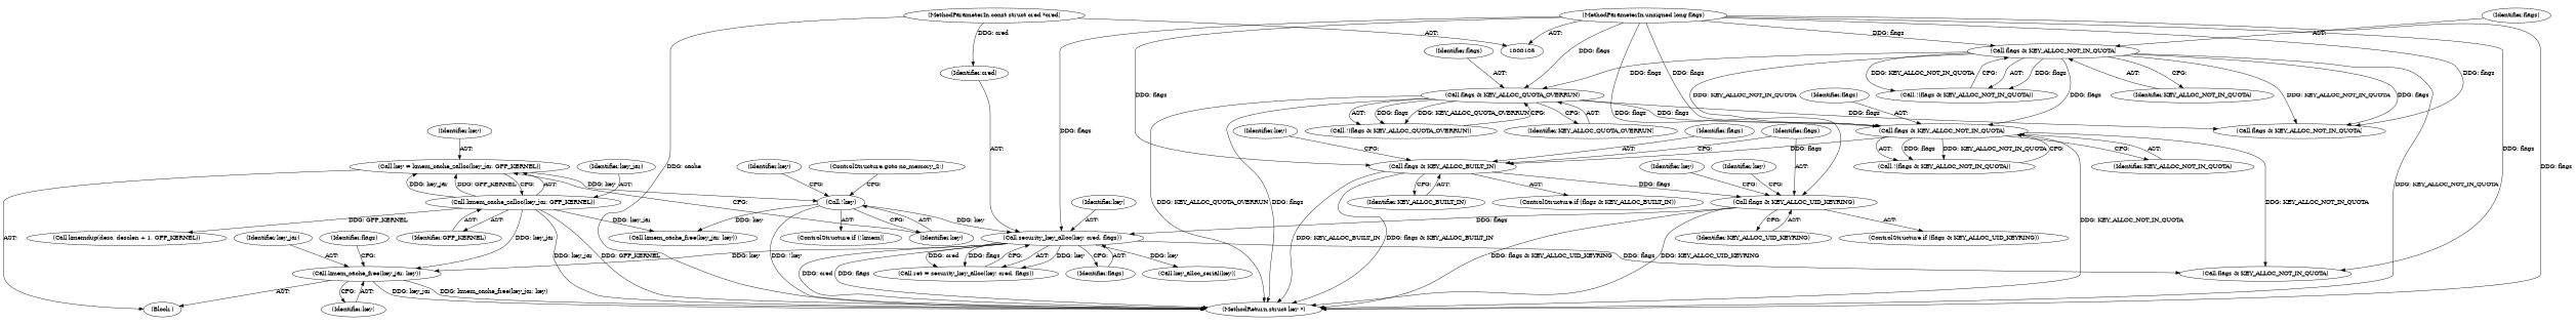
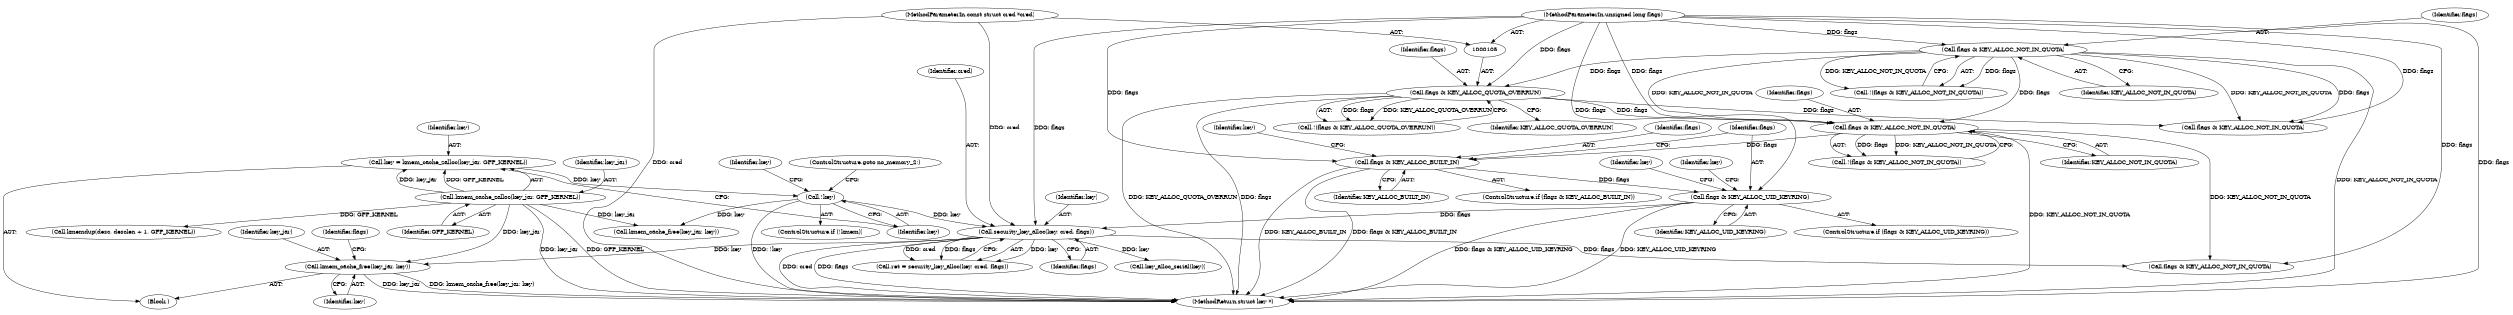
  digraph {
    n1 [label="(Call,kmem_cache_free(key_jar, key))"]
    n2 [label="(Identifier,key)"]
    n3 [label="(Block,)"]
    n4 [label="(MethodReturn,struct key *)"]
    n5 [label="(Call,kmem_cache_zalloc(key_jar, GFP_KERNEL))"]
    n6 [label="(Call,key = kmem_cache_zalloc(key_jar, GFP_KERNEL))"]
    n7 [label="(Call,kmemdup(desc, desclen + 1, GFP_KERNEL))"]
    n8 [label="(Identifier,GFP_KERNEL)"]
    n9 [label="(Call,kmem_cache_free(key_jar, key))"]
    n10 [label="(Call,!key)"]
    n11 [label="(Call,security_key_alloc(key, cred, flags))"]
    n12 [label="(Call,flags & KEY_ALLOC_NOT_IN_QUOTA)"]
    n13 [label="(Call,key_alloc_serial(key))"]
    n14 [label="(Call,ret = security_key_alloc(key, cred, flags))"]
    n15 [label="(Identifier,flags)"]
    n16 [label="(ControlStructure,if (!kmem))"]
    n17 [label="(Identifier,key)"]
    n18 [label="(MethodParameterIn,const struct cred *cred)"]
    1000105
    n20 [label="(Call,flags & KEY_ALLOC_UID_KEYRING)"]
    n21 [label="(Identifier,KEY_ALLOC_UID_KEYRING)"]
    n22 [label="(ControlStructure,if (flags & KEY_ALLOC_UID_KEYRING))"]
    n23 [label="(Call,flags & KEY_ALLOC_BUILT_IN)"]
    n24 [label="(Identifier,KEY_ALLOC_BUILT_IN)"]
    n25 [label="(ControlStructure,if (flags & KEY_ALLOC_BUILT_IN))"]
    n26 [label="(Call,flags & KEY_ALLOC_NOT_IN_QUOTA)"]
    n27 [label="(Identifier,KEY_ALLOC_NOT_IN_QUOTA)"]
    n28 [label="(Call,!(flags & KEY_ALLOC_NOT_IN_QUOTA))"]
    n29 [label="(Call,flags & KEY_ALLOC_NOT_IN_QUOTA)"]
    n30 [label="(Call,flags & KEY_ALLOC_QUOTA_OVERRUN)"]
    n31 [label="(Call,flags & KEY_ALLOC_NOT_IN_QUOTA)"]
    n32 [label="(Call,!(flags & KEY_ALLOC_NOT_IN_QUOTA))"]
    n33 [label="(Identifier,KEY_ALLOC_NOT_IN_QUOTA)"]
    n34 [label="(Identifier,KEY_ALLOC_QUOTA_OVERRUN)"]
    n35 [label="(Call,!(flags & KEY_ALLOC_QUOTA_OVERRUN))"]
    n36 [label="(MethodParameterIn,unsigned long flags)"]
    n37 [label="(Identifier,flags)"]
    n38 [label="(Identifier,key)"]
    n39 [label="(Identifier,cred)"]
    n40 [label="(Identifier,key)"]
    n41 [label="(Identifier,flags)"]
    n42 [label="(Identifier,flags)"]
    n43 [label="(Identifier,key_jar)"]
    n44 [label="(Identifier,key)"]
    n45 [label="(Identifier,flags)"]
    n46 [label="(ControlStructure,goto no_memory_2;)"]
    n47 [label="(Identifier,key)"]
    n48 [label="(Identifier,flags)"]
    n49 [label="(Identifier,flags)"]
    n50 [label="(Identifier,key)"]
    n51 [label="(Identifier,key)"]
    n52 [label="(Identifier,key_jar)"]
    n1 -> n2 [label="CFG: "]
    n1 -> n3 [label="AST: "]
    n1 -> n4 [label="DDG: key_jar"]
    n1 -> n4 [label="DDG: kmem_cache_free(key_jar, key)"]
    n2 -> n1 [label="AST: "]
    n5 -> n1 [label="DDG: key_jar"]
    n5 -> n4 [label="DDG: key_jar"]
    n5 -> n4 [label="DDG: GFP_KERNEL"]
    n5 -> n6 [label="AST: "]
    n5 -> n6 [label="DDG: key_jar"]
    n5 -> n6 [label="DDG: GFP_KERNEL"]
    n5 -> n7 [label="DDG: GFP_KERNEL"]
    n5 -> n8 [label="AST: "]
    n5 -> n9 [label="DDG: key_jar"]
    n6 -> n3 [label="AST: "]
-   n6 -> n5 [label="CFG: "]
    n6 -> n10 [label="DDG: key"]
    n8 -> n5 [label="AST: "]
    n10 -> n4 [label="DDG: !key"]
    n10 -> n9 [label="DDG: key"]
    n10 -> n11 [label="DDG: key"]
    n10 -> n16 [label="AST: "]
    n10 -> n17 [label="CFG: "]
    n11 -> n1 [label="DDG: key"]
    n11 -> n4 [label="DDG: flags"]
    n11 -> n4 [label="DDG: cred"]
    n11 -> n12 [label="DDG: flags"]
    n11 -> n13 [label="DDG: key"]
    n11 -> n14 [label="AST: "]
    n11 -> n14 [label="DDG: key"]
    n11 -> n14 [label="DDG: cred"]
    n11 -> n14 [label="DDG: flags"]
    n11 -> n15 [label="CFG: "]
    n14 -> n11 [label="CFG: "]
    n15 -> n11 [label="AST: "]
    n17 -> n6 [label="CFG: "]
    n17 -> n10 [label="AST: "]
-   n18 -> n4 [label="DDG: cache"]
-   n18 -> n39 [label="DDG: cred"]
+   n18 -> n4 [label="DDG: cred"]
+   n18 -> n11 [label="DDG: cred"]
    n18 -> 1000105 [label="AST: "]
    n20 -> n4 [label="DDG: flags & KEY_ALLOC_UID_KEYRING"]
    n20 -> n4 [label="DDG: KEY_ALLOC_UID_KEYRING"]
    n20 -> n11 [label="DDG: flags"]
    n20 -> n21 [label="CFG: "]
    n20 -> n22 [label="AST: "]
    n21 -> n20 [label="AST: "]
    n23 -> n4 [label="DDG: flags & KEY_ALLOC_BUILT_IN"]
    n23 -> n4 [label="DDG: KEY_ALLOC_BUILT_IN"]
    n23 -> n20 [label="DDG: flags"]
    n23 -> n24 [label="CFG: "]
    n23 -> n25 [label="AST: "]
    n24 -> n23 [label="AST: "]
    n26 -> n4 [label="DDG: KEY_ALLOC_NOT_IN_QUOTA"]
    n26 -> n12 [label="DDG: KEY_ALLOC_NOT_IN_QUOTA"]
    n26 -> n23 [label="DDG: flags"]
    n26 -> n27 [label="CFG: "]
    n26 -> n28 [label="AST: "]
    n26 -> n28 [label="DDG: flags"]
    n26 -> n28 [label="DDG: KEY_ALLOC_NOT_IN_QUOTA"]
    n27 -> n26 [label="AST: "]
    n28 -> n26 [label="CFG: "]
    n29 -> n4 [label="DDG: KEY_ALLOC_NOT_IN_QUOTA"]
    n29 -> n26 [label="DDG: flags"]
    n29 -> n26 [label="DDG: KEY_ALLOC_NOT_IN_QUOTA"]
    n29 -> n30 [label="DDG: flags"]
    n29 -> n31 [label="DDG: flags"]
    n29 -> n31 [label="DDG: KEY_ALLOC_NOT_IN_QUOTA"]
    n29 -> n32 [label="AST: "]
    n29 -> n32 [label="DDG: flags"]
    n29 -> n32 [label="DDG: KEY_ALLOC_NOT_IN_QUOTA"]
    n29 -> n33 [label="CFG: "]
    n30 -> n4 [label="DDG: KEY_ALLOC_QUOTA_OVERRUN"]
    n30 -> n4 [label="DDG: flags"]
    n30 -> n26 [label="DDG: flags"]
    n30 -> n31 [label="DDG: flags"]
    n30 -> n34 [label="CFG: "]
    n30 -> n35 [label="AST: "]
    n30 -> n35 [label="DDG: flags"]
    n30 -> n35 [label="DDG: KEY_ALLOC_QUOTA_OVERRUN"]
    n32 -> n29 [label="CFG: "]
    n33 -> n29 [label="AST: "]
-   n34 -> n30 [label="AST: "]
+   1000105 -> n30 [label="AST: "]
    n35 -> n30 [label="CFG: "]
    n36 -> n4 [label="DDG: flags"]
    n36 -> n11 [label="DDG: flags"]
    n36 -> n12 [label="DDG: flags"]
    n36 -> 1000105 [label="AST: "]
    n36 -> n20 [label="DDG: flags"]
    n36 -> n23 [label="DDG: flags"]
    n36 -> n26 [label="DDG: flags"]
    n36 -> n29 [label="DDG: flags"]
    n36 -> n30 [label="DDG: flags"]
    n36 -> n31 [label="DDG: flags"]
    n37 -> n1 [label="CFG: "]
    n38 -> n23 [label="CFG: "]
    n39 -> n11 [label="AST: "]
    n40 -> n11 [label="AST: "]
    n41 -> n29 [label="AST: "]
    n42 -> n20 [label="AST: "]
    n42 -> n23 [label="CFG: "]
    n43 -> n1 [label="AST: "]
    n44 -> n10 [label="CFG: "]
    n45 -> n23 [label="AST: "]
    n46 -> n10 [label="CFG: "]
    n47 -> n20 [label="CFG: "]
    n48 -> n30 [label="AST: "]
    n49 -> n26 [label="AST: "]
    n50 -> n6 [label="AST: "]
    n51 -> n20 [label="CFG: "]
    n52 -> n5 [label="AST: "]
  }
